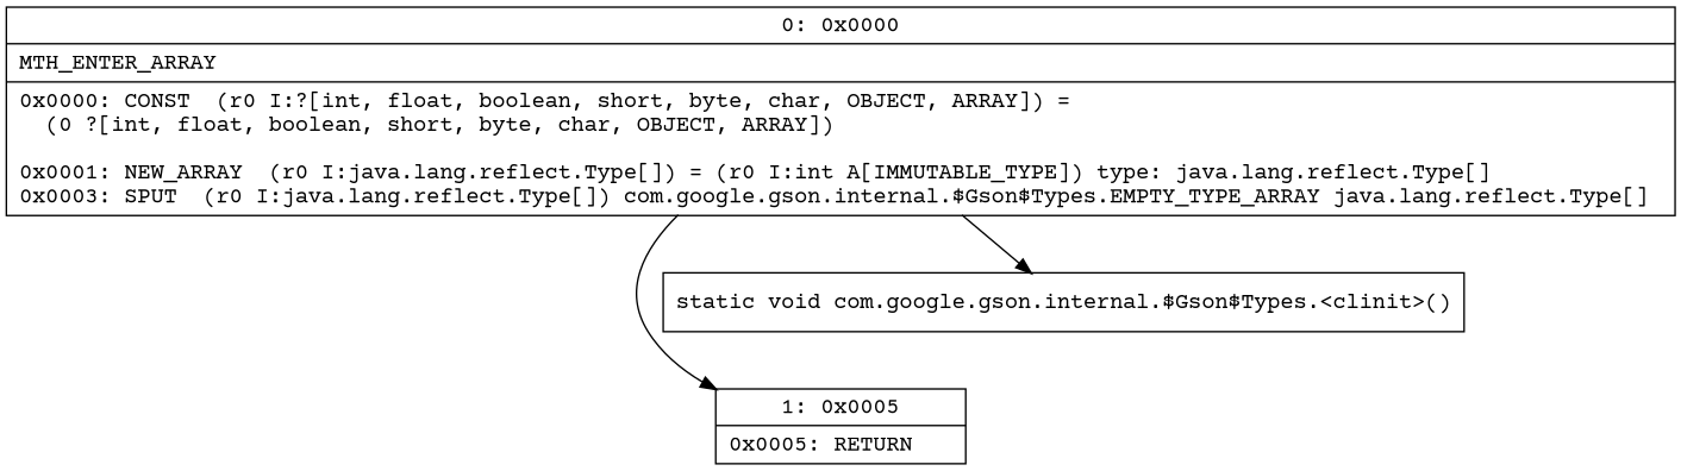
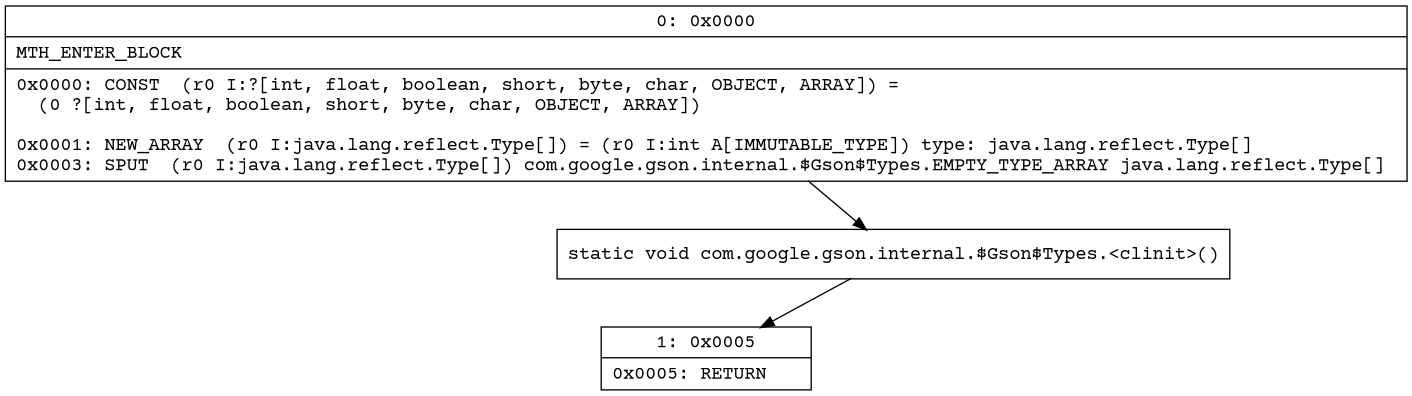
  digraph {
    fontname="Courier Prime"
    node [fontname="Courier Prime" shape=record]
    edge [fontname="Courier Prime"]
-   n1 [label="{0\:\ 0x0000|MTH_ENTER_ARRAY\l|0x0000: CONST  (r0 I:?[int, float, boolean, short, byte, char, OBJECT, ARRAY]) = \l  (0 ?[int, float, boolean, short, byte, char, OBJECT, ARRAY])\l \l0x0001: NEW_ARRAY  (r0 I:java.lang.reflect.Type[]) = (r0 I:int A[IMMUTABLE_TYPE]) type: java.lang.reflect.Type[] \l0x0003: SPUT  (r0 I:java.lang.reflect.Type[]) com.google.gson.internal.$Gson$Types.EMPTY_TYPE_ARRAY java.lang.reflect.Type[] \l}"]
+   n1 [label="{0\:\ 0x0000|MTH_ENTER_BLOCK\l|0x0000: CONST  (r0 I:?[int, float, boolean, short, byte, char, OBJECT, ARRAY]) = \l  (0 ?[int, float, boolean, short, byte, char, OBJECT, ARRAY])\l \l0x0001: NEW_ARRAY  (r0 I:java.lang.reflect.Type[]) = (r0 I:int A[IMMUTABLE_TYPE]) type: java.lang.reflect.Type[] \l0x0003: SPUT  (r0 I:java.lang.reflect.Type[]) com.google.gson.internal.$Gson$Types.EMPTY_TYPE_ARRAY java.lang.reflect.Type[] \l}"]
    n2 [label="{1\:\ 0x0005|0x0005: RETURN   \l}"]
    n3 [label="{static void com.google.gson.internal.$Gson$Types.\<clinit\>() }"]
-   n1 -> n2
+   n3 -> n2
    n1 -> n3
  }
